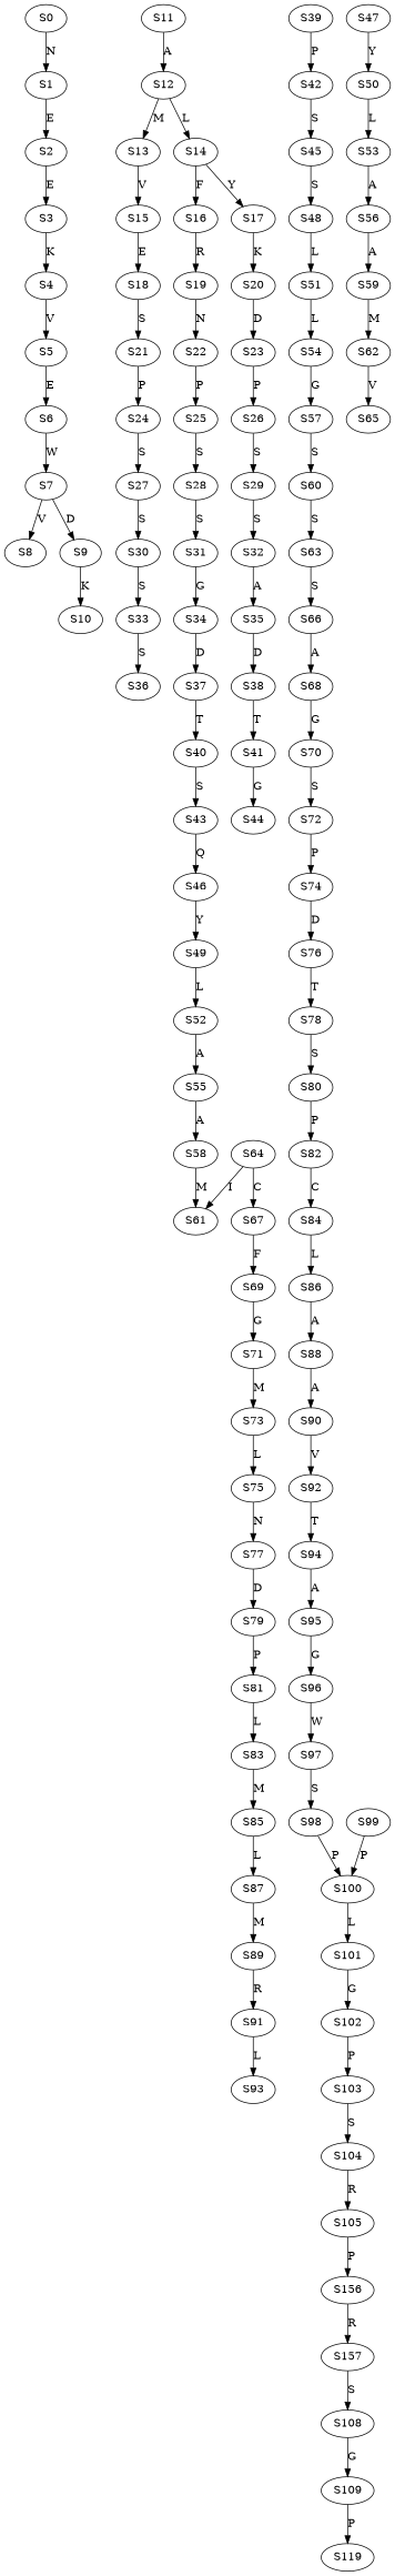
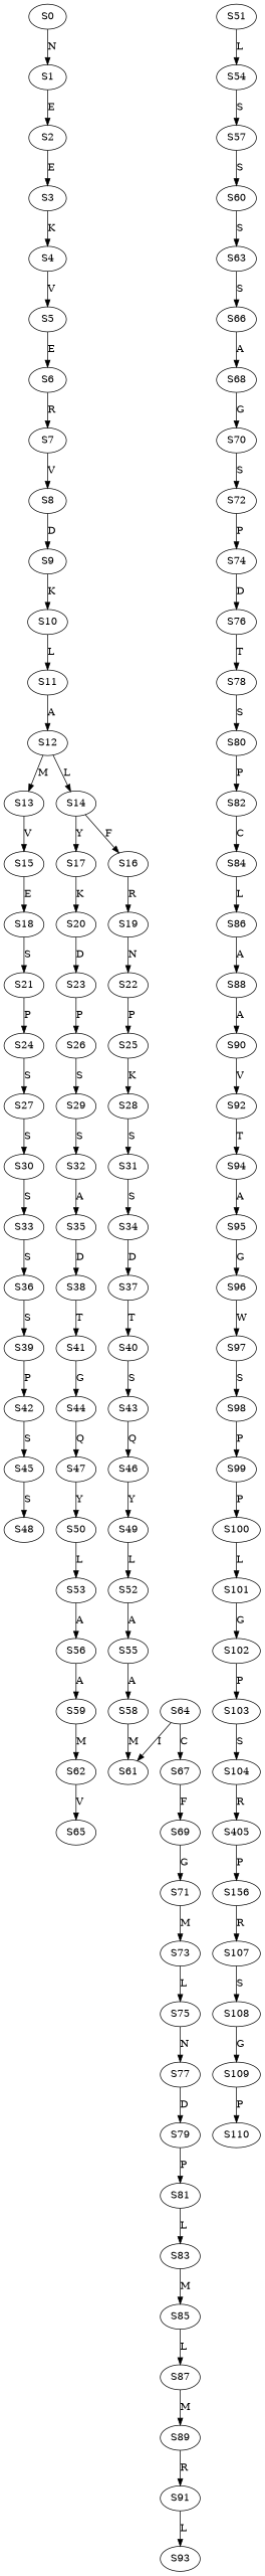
  strict digraph {
    S0
    S1
    S2
    S3
    S4
    S5
    S6
    S7
    S8
    S9
    S10
    S11
    S12
    S13
    S14
    S15
    S16
    S17
    S18
    S19
    S20
    S21
    S22
    S23
    S24
    S25
    S26
    S27
    S28
    S29
    S30
    S31
    S32
    S33
    S34
    S35
    S36
    S37
    S38
    S39
    S40
    S41
    S42
    S43
    S44
    S45
    S46
    S47
    S48
    S49
    S50
    S51
    S52
    S53
    S54
    S55
    S56
    S57
    S58
    S59
    S60
    S61
    S62
    S63
    S65
    S66
    S64
    S67
    S68
    S69
    S70
    S71
    S72
    S73
    S74
    S75
    S76
    S77
    S78
    S79
    S80
    S81
    S82
    S83
    S84
    S85
    S86
    S87
    S88
    S89
    S90
    S91
    S92
    S93
    S94
    S95
    S96
    S97
    S98
    S99
    S100
    S101
    S102
    S103
    S104
-   S105
+   S105 [label=S405]
    n107 [label=S156]
-   S107 [label=S157]
+   S107
    S108
    S109
-   S110 [label=S119]
+   S110
    S0 -> S1 [label=N]
    S1 -> S2 [label=E]
    S2 -> S3 [label=E]
    S3 -> S4 [label=K]
    S4 -> S5 [label=V]
    S5 -> S6 [label=E]
-   S6 -> S7 [label=W]
+   S6 -> S7 [label=R]
    S7 -> S8 [label=V]
-   S7 -> S9 [label=D]
+   S8 -> S9 [label=D]
    S9 -> S10 [label=K]
+   S10 -> S11 [label=L]
    S11 -> S12 [label=A]
    S12 -> S13 [label=M]
    S12 -> S14 [label=L]
    S13 -> S15 [label=V]
    S14 -> S16 [label=F]
    S14 -> S17 [label=Y]
    S15 -> S18 [label=E]
    S16 -> S19 [label=R]
    S17 -> S20 [label=K]
    S18 -> S21 [label=S]
    S19 -> S22 [label=N]
    S20 -> S23 [label=D]
    S21 -> S24 [label=P]
    S22 -> S25 [label=P]
    S23 -> S26 [label=P]
    S24 -> S27 [label=S]
-   S25 -> S28 [label=S]
+   S25 -> S28 [label=K]
    S26 -> S29 [label=S]
    S27 -> S30 [label=S]
    S28 -> S31 [label=S]
    S29 -> S32 [label=S]
    S30 -> S33 [label=S]
-   S31 -> S34 [label=G]
+   S31 -> S34 [label=S]
    S32 -> S35 [label=A]
    S33 -> S36 [label=S]
    S34 -> S37 [label=D]
    S35 -> S38 [label=D]
+   S36 -> S39 [label=S]
    S37 -> S40 [label=T]
    S38 -> S41 [label=T]
    S39 -> S42 [label=P]
    S40 -> S43 [label=S]
    S41 -> S44 [label=G]
    S42 -> S45 [label=S]
    S43 -> S46 [label=Q]
+   S44 -> S47 [label=Q]
    S45 -> S48 [label=S]
    S46 -> S49 [label=Y]
    S47 -> S50 [label=Y]
-   S48 -> S51 [label=L]
    S49 -> S52 [label=L]
    S50 -> S53 [label=L]
    S51 -> S54 [label=L]
    S52 -> S55 [label=A]
    S53 -> S56 [label=A]
-   S54 -> S57 [label=G]
+   S54 -> S57 [label=S]
    S55 -> S58 [label=A]
    S56 -> S59 [label=A]
    S57 -> S60 [label=S]
    S58 -> S61 [label=M]
    S59 -> S62 [label=M]
    S60 -> S63 [label=S]
    S62 -> S65 [label=V]
    S63 -> S66 [label=S]
    S66 -> S68 [label=A]
    S64 -> S61 [label=I]
    S64 -> S67 [label=C]
    S67 -> S69 [label=F]
    S68 -> S70 [label=G]
    S69 -> S71 [label=G]
    S70 -> S72 [label=S]
    S71 -> S73 [label=M]
    S72 -> S74 [label=P]
    S73 -> S75 [label=L]
    S74 -> S76 [label=D]
    S75 -> S77 [label=N]
    S76 -> S78 [label=T]
    S77 -> S79 [label=D]
    S78 -> S80 [label=S]
    S79 -> S81 [label=P]
    S80 -> S82 [label=P]
    S81 -> S83 [label=L]
    S82 -> S84 [label=C]
    S83 -> S85 [label=M]
    S84 -> S86 [label=L]
    S85 -> S87 [label=L]
    S86 -> S88 [label=A]
    S87 -> S89 [label=M]
    S88 -> S90 [label=A]
    S89 -> S91 [label=R]
    S90 -> S92 [label=V]
    S91 -> S93 [label=L]
    S92 -> S94 [label=T]
    S94 -> S95 [label=A]
    S95 -> S96 [label=G]
    S96 -> S97 [label=W]
    S97 -> S98 [label=S]
-   S98 -> S100 [label=P]
+   S98 -> S99 [label=P]
    S99 -> S100 [label=P]
    S100 -> S101 [label=L]
    S101 -> S102 [label=G]
    S102 -> S103 [label=P]
    S103 -> S104 [label=S]
    S104 -> S105 [label=R]
    S105 -> n107 [label=P]
    n107 -> S107 [label=R]
    S107 -> S108 [label=S]
    S108 -> S109 [label=G]
    S109 -> S110 [label=P]
  }
